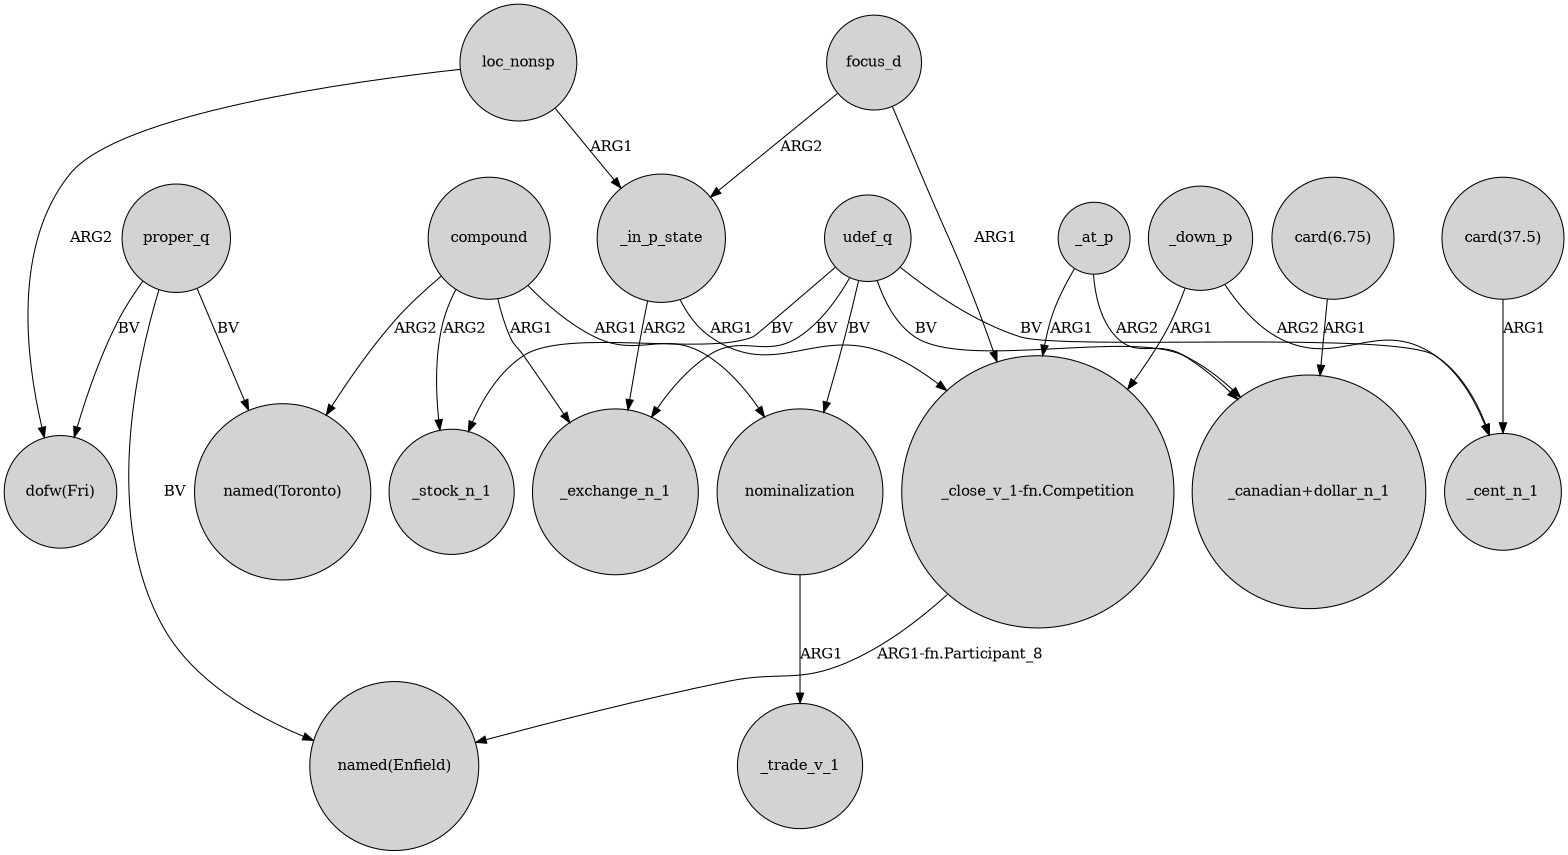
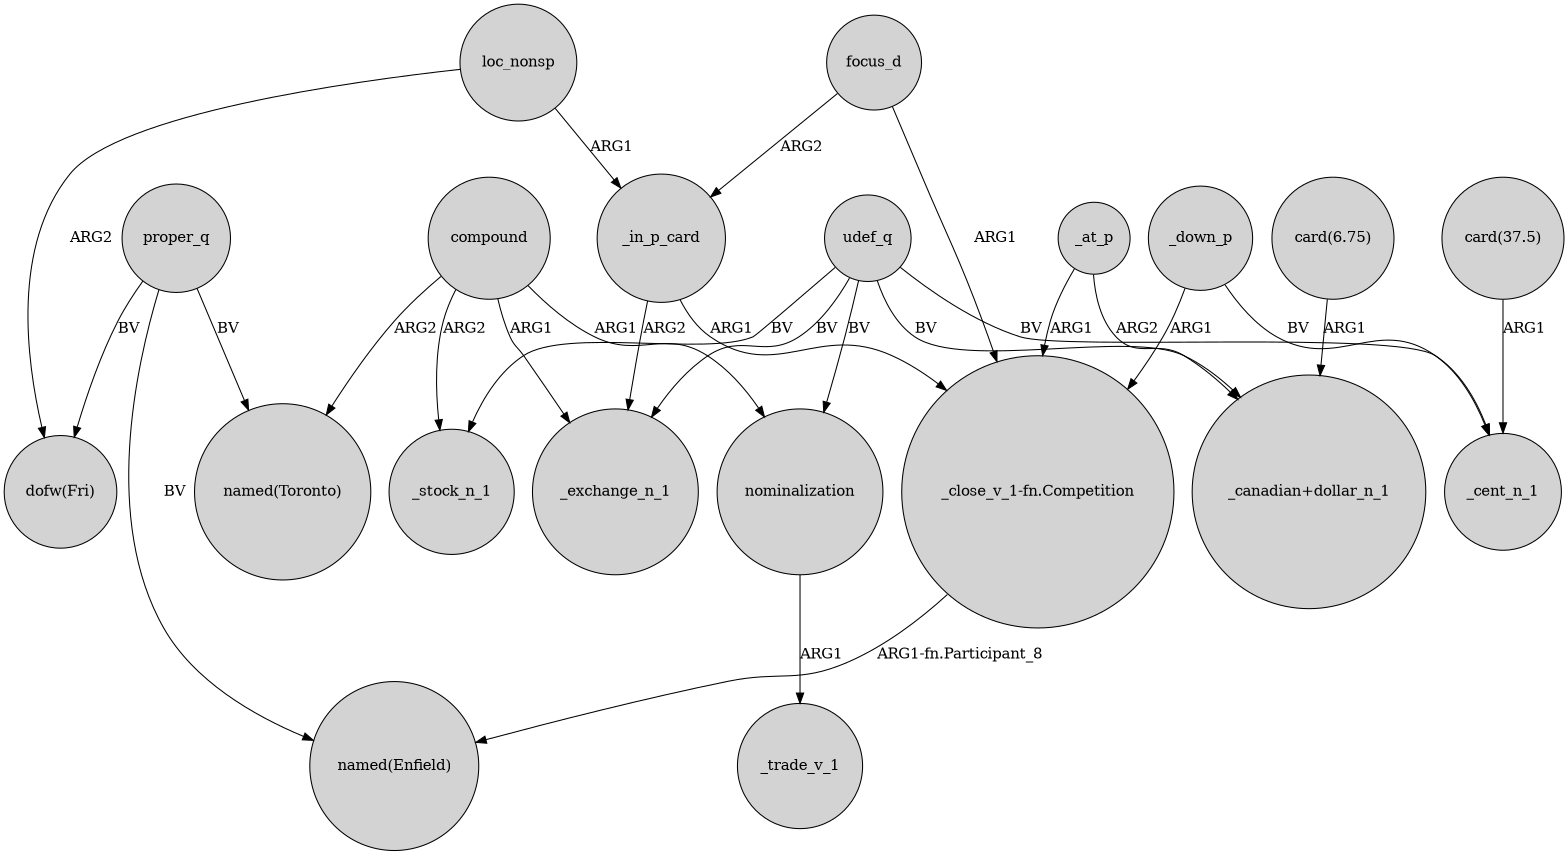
  digraph {
    node [shape=circle style=filled]
-   _in_p_state
+   _in_p_state [label=_in_p_card]
    "_close_v_1-fn.Competition"
    _exchange_n_1
    nominalization
    _trade_v_1
    "named(Enfield)"
    focus_d
    _at_p
    "_canadian+dollar_n_1"
    proper_q
    "dofw(Fri)"
    "named(Toronto)"
    _down_p
    _cent_n_1
    loc_nonsp
    udef_q
    _stock_n_1
    compound
    "card(6.75)"
    "card(37.5)"
    _in_p_state -> "_close_v_1-fn.Competition" [label=ARG1]
    _in_p_state -> _exchange_n_1 [label=ARG2]
    "_close_v_1-fn.Competition" -> "named(Enfield)" [label="ARG1-fn.Participant_8"]
    nominalization -> _trade_v_1 [label=ARG1]
    focus_d -> _in_p_state [label=ARG2]
    focus_d -> "_close_v_1-fn.Competition" [label=ARG1]
    _at_p -> "_close_v_1-fn.Competition" [label=ARG1]
    _at_p -> "_canadian+dollar_n_1" [label=ARG2]
    proper_q -> "named(Enfield)" [label=BV]
    proper_q -> "dofw(Fri)" [label=BV]
    proper_q -> "named(Toronto)" [label=BV]
    _down_p -> "_close_v_1-fn.Competition" [label=ARG1]
-   _down_p -> _cent_n_1 [label=ARG2]
+   _down_p -> _cent_n_1 [label=BV]
    loc_nonsp -> _in_p_state [label=ARG1]
    loc_nonsp -> "dofw(Fri)" [label=ARG2]
    udef_q -> _exchange_n_1 [label=BV]
    udef_q -> nominalization [label=BV]
    udef_q -> "_canadian+dollar_n_1" [label=BV]
    udef_q -> _cent_n_1 [label=BV]
    udef_q -> _stock_n_1 [label=BV]
    compound -> _exchange_n_1 [label=ARG1]
    compound -> nominalization [label=ARG1]
    compound -> "named(Toronto)" [label=ARG2]
    compound -> _stock_n_1 [label=ARG2]
    "card(6.75)" -> "_canadian+dollar_n_1" [label=ARG1]
    "card(37.5)" -> _cent_n_1 [label=ARG1]
  }
